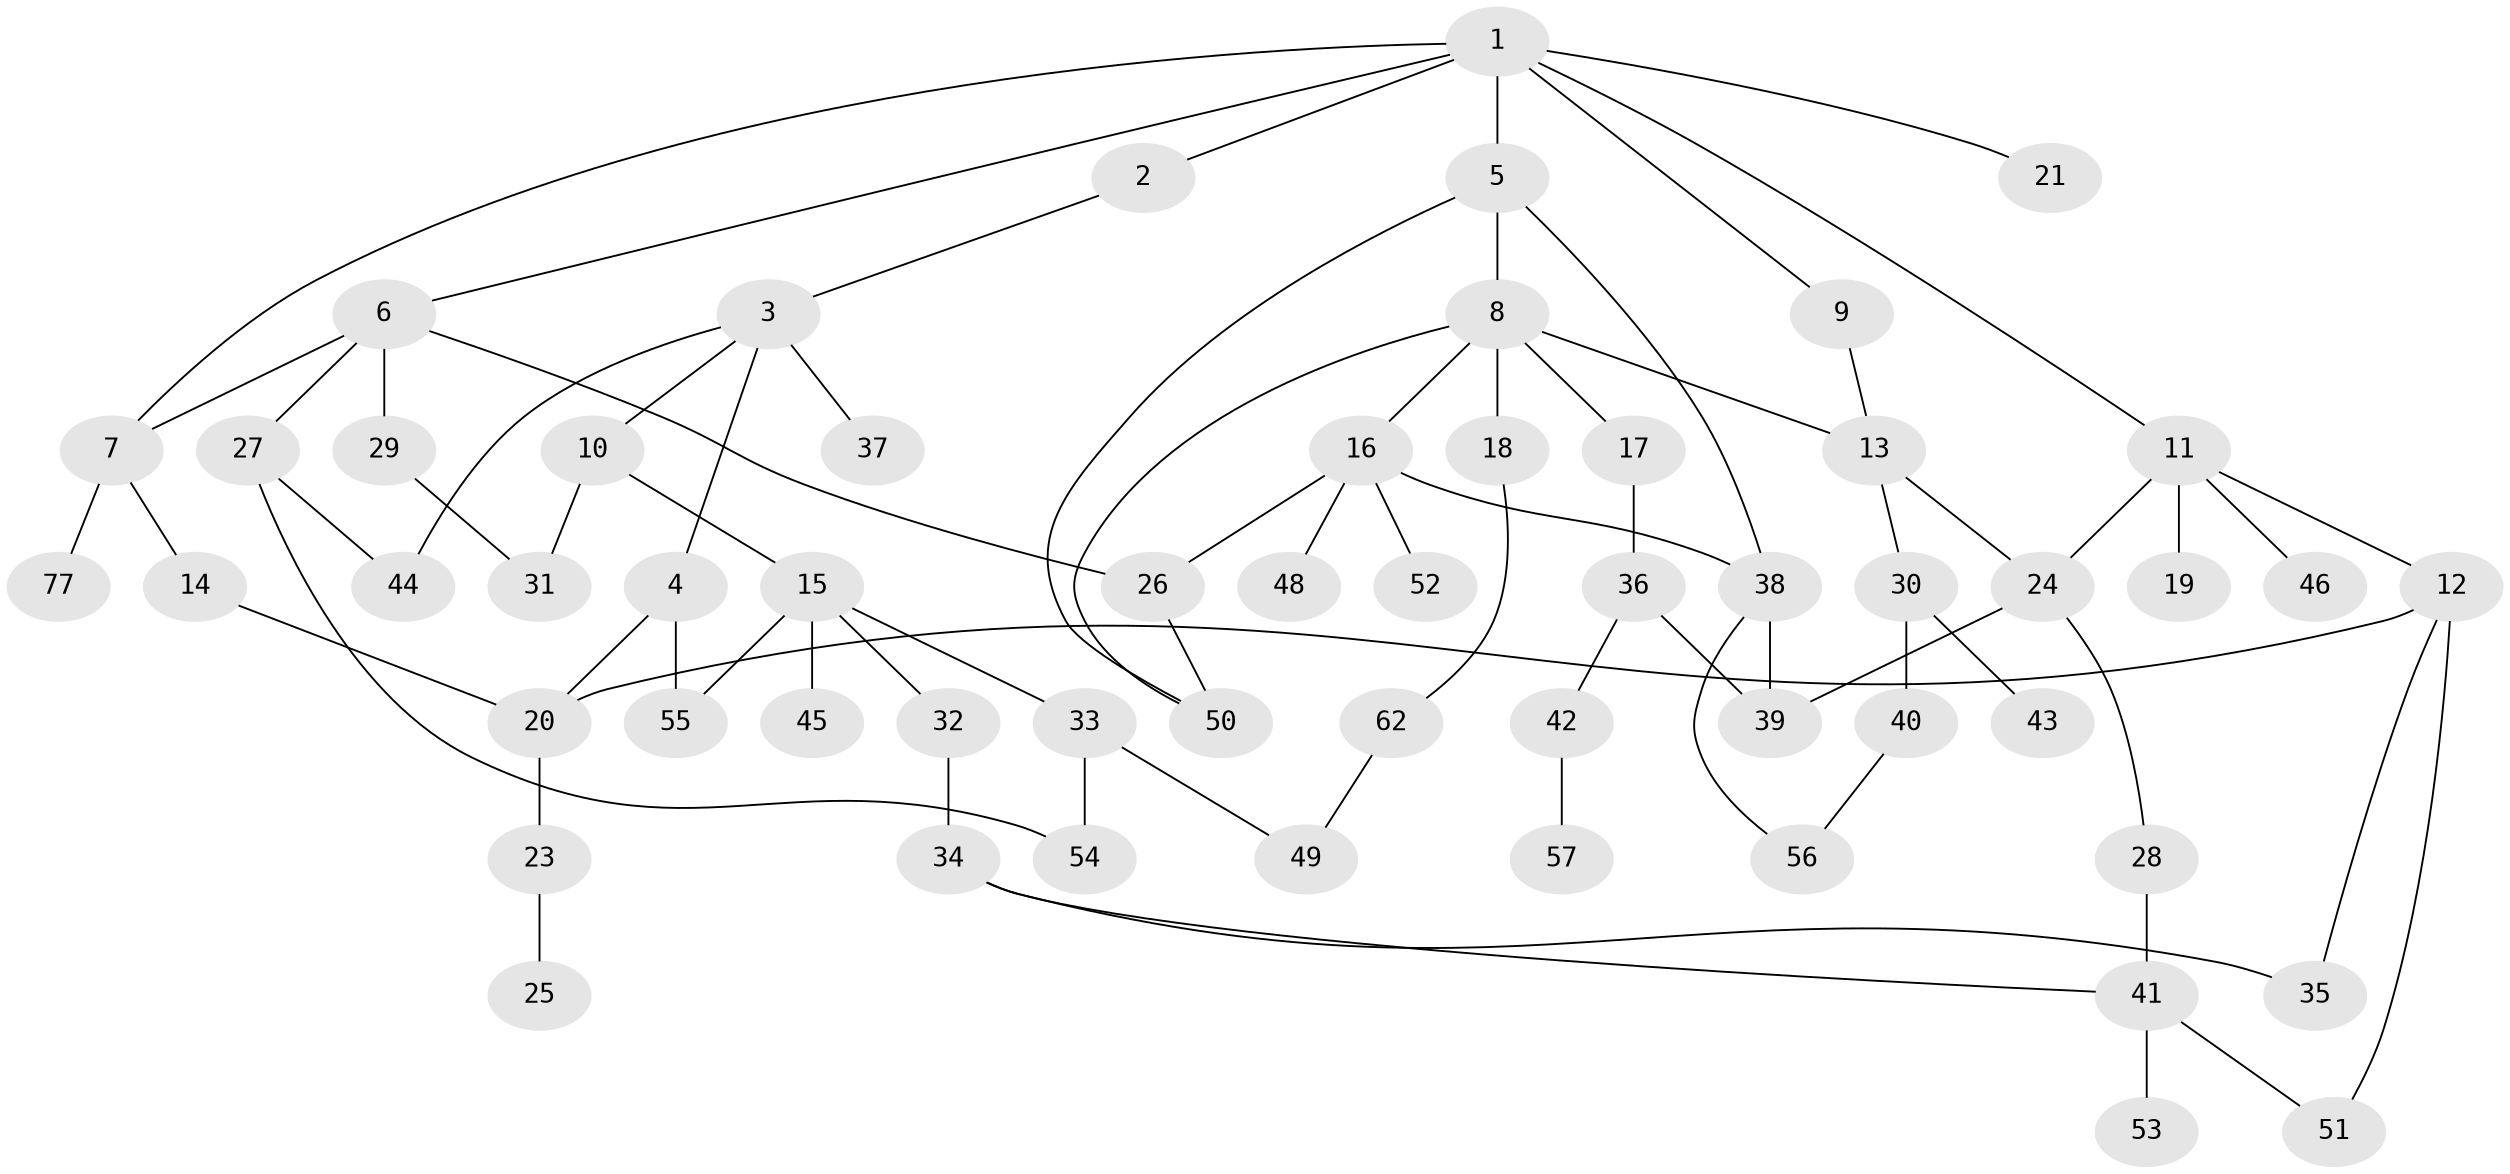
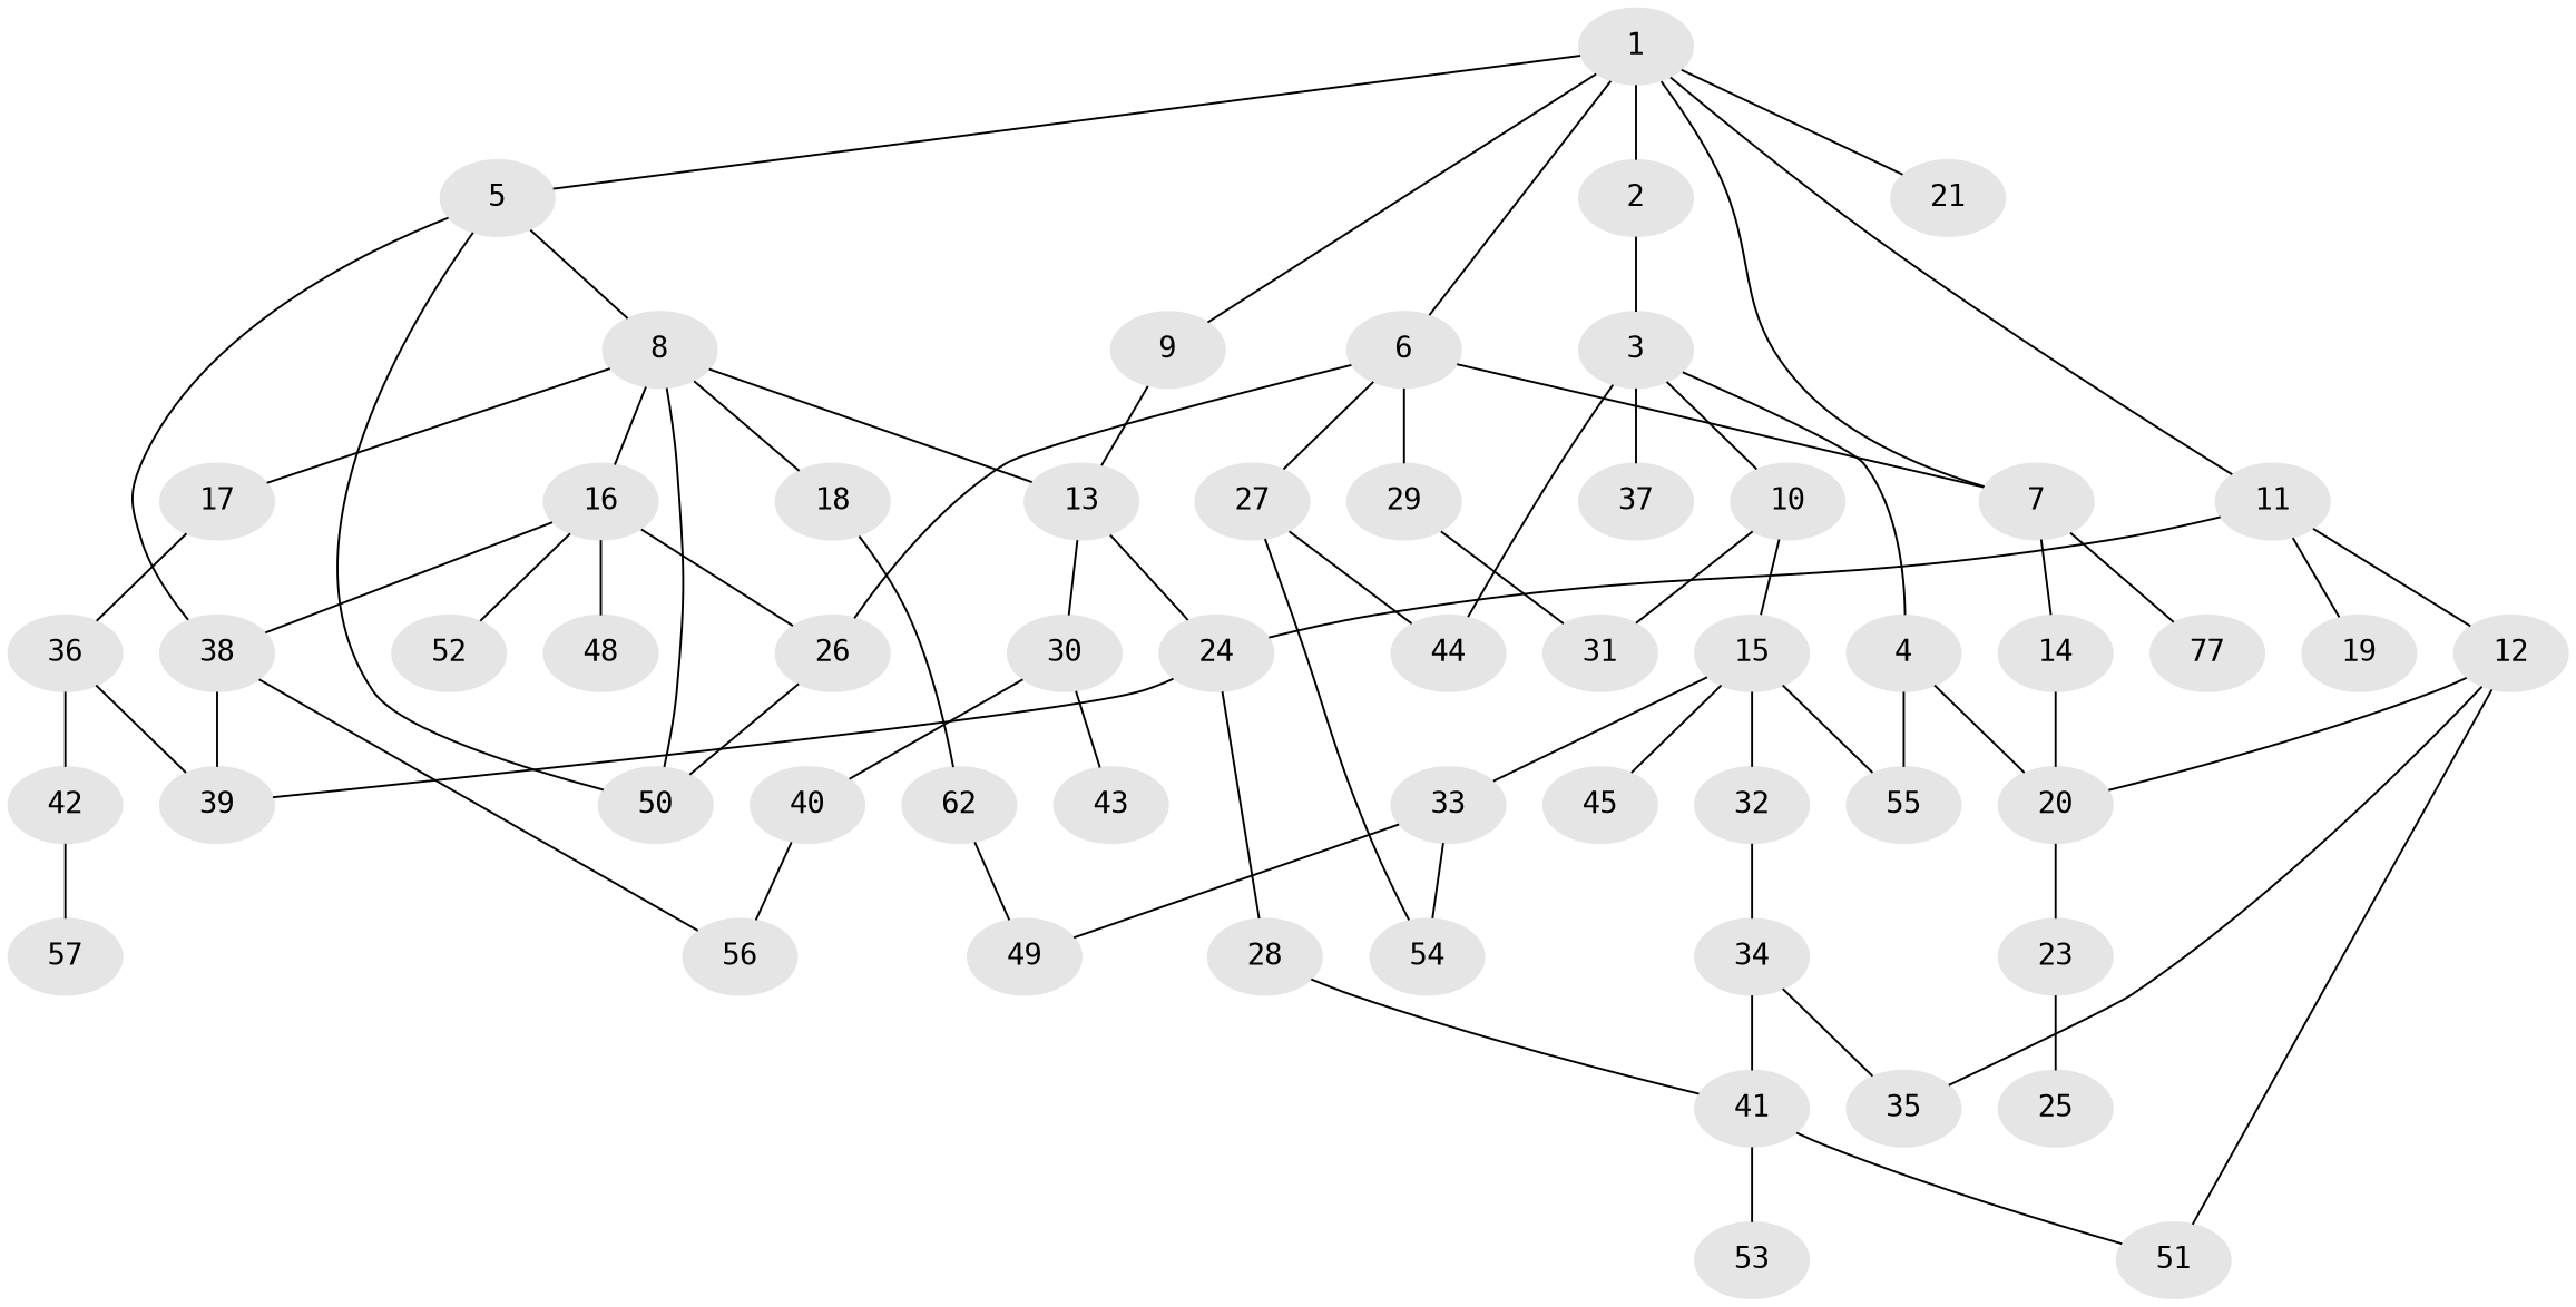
  graph {
    fontname="DejaVu Sans Mono"
    node [color=gray90 fontname="DejaVu Sans Mono" style=filled]
    edge [fontname="DejaVu Sans Mono"]
    1
    2
    5
    6
    7
    9
    11
    21
    3
    8
    38
    50
    26
    27
    29
    14
    n17 [label=77]
    13
    12
    19
    24
-   46
    4
    10
    37
    44
    20
    55
    15
    31
    23
    16
    17
    18
    39
    56
    54
    30
    48
    52
    36
    n42 [label=62]
    32
    33
    45
    35
    51
    28
    40
    43
    34
    49
    42
    25
    41
    53
    57
    1 -- 2
    1 -- 5
    1 -- 6
    1 -- 7
    1 -- 9
    1 -- 11
    1 -- 21
    2 -- 3
    5 -- 8
    5 -- 38
    5 -- 50
    6 -- 7
    6 -- 26
    6 -- 27
    6 -- 29
    7 -- 14
    7 -- n17
    9 -- 13
    11 -- 12
    11 -- 19
    11 -- 24
-   11 -- 46
    3 -- 4
    3 -- 10
    3 -- 37
    3 -- 44
    8 -- 50
    8 -- 13
    8 -- 16
    8 -- 17
    8 -- 18
    38 -- 39
    38 -- 56
    26 -- 50
    27 -- 44
    27 -- 54
    29 -- 31
    14 -- 20
    13 -- 24
    13 -- 30
    12 -- 20
    12 -- 35
    12 -- 51
    24 -- 39
    24 -- 28
    4 -- 20
    4 -- 55
    10 -- 15
    10 -- 31
    20 -- 23
    15 -- 55
    15 -- 32
    15 -- 33
    15 -- 45
    23 -- 25
    16 -- 38
    16 -- 26
    16 -- 48
    16 -- 52
    17 -- 36
    18 -- n42
    30 -- 40
    30 -- 43
    36 -- 39
    36 -- 42
    n42 -- 49
    32 -- 34
    33 -- 54
    33 -- 49
    28 -- 41
    40 -- 56
    34 -- 35
    34 -- 41
    42 -- 57
    41 -- 51
    41 -- 53
  }
